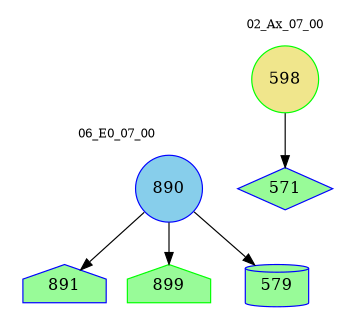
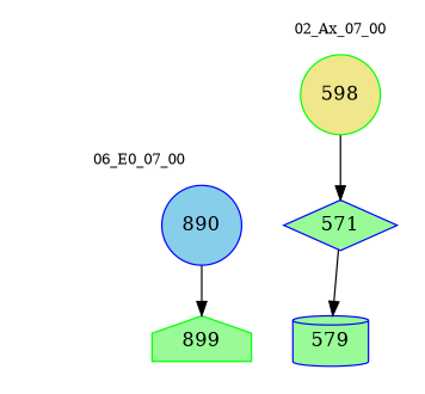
  digraph {
    node [color=blue fillcolor=palegreen shape=circle style=filled]
    edge [color=black]
    n1 [label=571 shape=diamond]
    n2 [label=579 shape=cylinder]
    n3 [color=green fillcolor=khaki label=598]
    n4 [fillcolor=skyblue label=890]
-   n5 [label=891 shape=house]
    n6 [color=green label=899 shape=house]
    subgraph cluster_1 {
      color=white
      fontsize=10
      label="02_Ax_07_00"
      n1
      n2
      n3
    }
    subgraph cluster_2 {
      color=white
      fontsize=10
      label="06_E0_07_00"
      n4
-     n5
      n6
    }
-   n4 -> n2
+   n1 -> n2
    n3 -> n1
-   n4 -> n5
    n4 -> n6
  }
